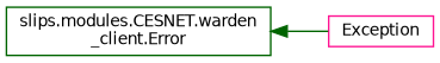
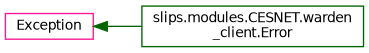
  digraph {
    rankdir=LR
    node [fontname=Helvetica fontsize=10 shape=record]
    n1 [color=deeppink height=0.2 label=Exception width=0.4]
    n2 [color=darkgreen height=0.2 label="slips.modules.CESNET.warden\l_client.Error" width=0.4]
-   n2 -> n1 [color=darkgreen dir=back fontname=Helvetica fontsize=10 labelfontname=Helvetica labelfontsize=10 style=solid]
+   n1 -> n2 [color=darkgreen dir=back fontname=Helvetica fontsize=10 labelfontname=Helvetica labelfontsize=10 style=solid]
  }
